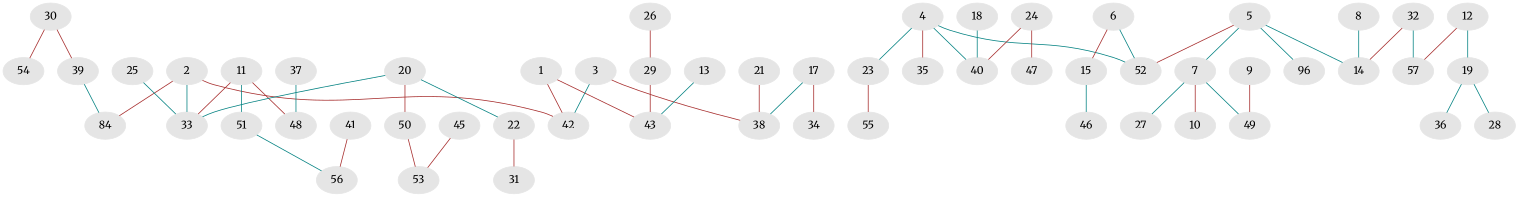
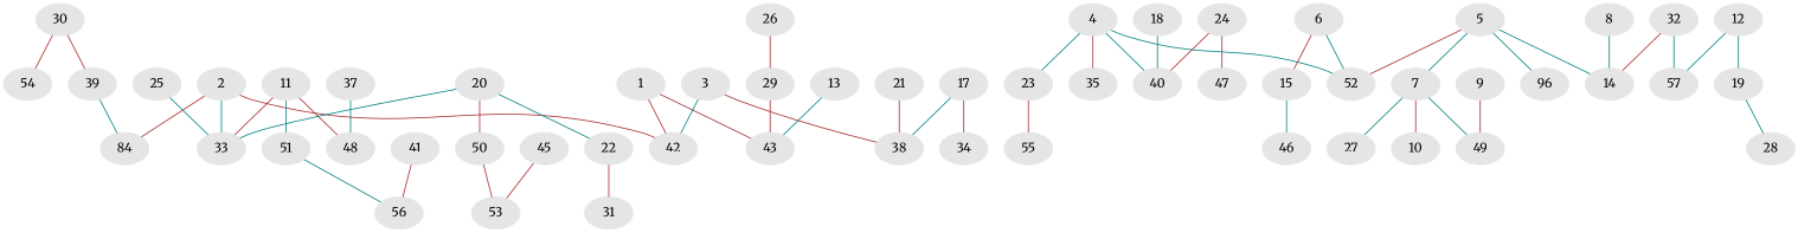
  graph {
    fontname=Merriweather
    node [color=gray90 fontname=Merriweather style=filled]
    edge [color=brown fontname=Merriweather weight=1.0]
    1
    42
    43
    2
    33
    n6 [label=84]
    3
    38
    5
    52
    7
    14
    n13 [label=96]
    4
    23
    35
    40
    55
    10
    27
    49
    6
    15
    46
    8
    9
    11
    48
    51
    56
    12
    19
    57
    28
-   36
    13
    17
    34
    18
    20
    22
    50
    31
    53
    21
    24
    47
    25
    26
    29
    30
    39
    54
    32
    37
    41
    45
    1 -- 42
    1 -- 43
    2 -- 42
    2 -- 33 [color=teal]
    2 -- n6
    3 -- 42 [color=teal]
    3 -- 38
    5 -- 52
    5 -- 7 [color=teal]
    5 -- 14 [color=teal]
    5 -- n13 [color=teal]
    7 -- 10
    7 -- 27 [color=teal]
    7 -- 49 [color=teal]
    4 -- 52 [color=teal]
    4 -- 23 [color=teal]
    4 -- 35
    4 -- 40 [color=teal]
    23 -- 55
    6 -- 52 [color=teal]
    6 -- 15
    15 -- 46 [color=teal]
    8 -- 14 [color=teal]
    9 -- 49
    11 -- 33
    11 -- 48
    11 -- 51 [color=teal]
    51 -- 56 [color=teal]
    12 -- 19 [color=teal]
-   12 -- 57
+   12 -- 57 [color=teal]
    19 -- 28 [color=teal]
-   19 -- 36 [color=teal]
    13 -- 43 [color=teal]
    17 -- 38 [color=teal]
    17 -- 34
    18 -- 40 [color=teal]
    20 -- 33 [color=teal]
    20 -- 22 [color=teal]
    20 -- 50
    22 -- 31
    50 -- 53
    21 -- 38
    24 -- 40
    24 -- 47
    25 -- 33 [color=teal]
    26 -- 29
    29 -- 43
    30 -- 39
    30 -- 54
    39 -- n6 [color=teal]
    32 -- 14
    32 -- 57 [color=teal]
    37 -- 48 [color=teal]
    41 -- 56
    45 -- 53
  }
